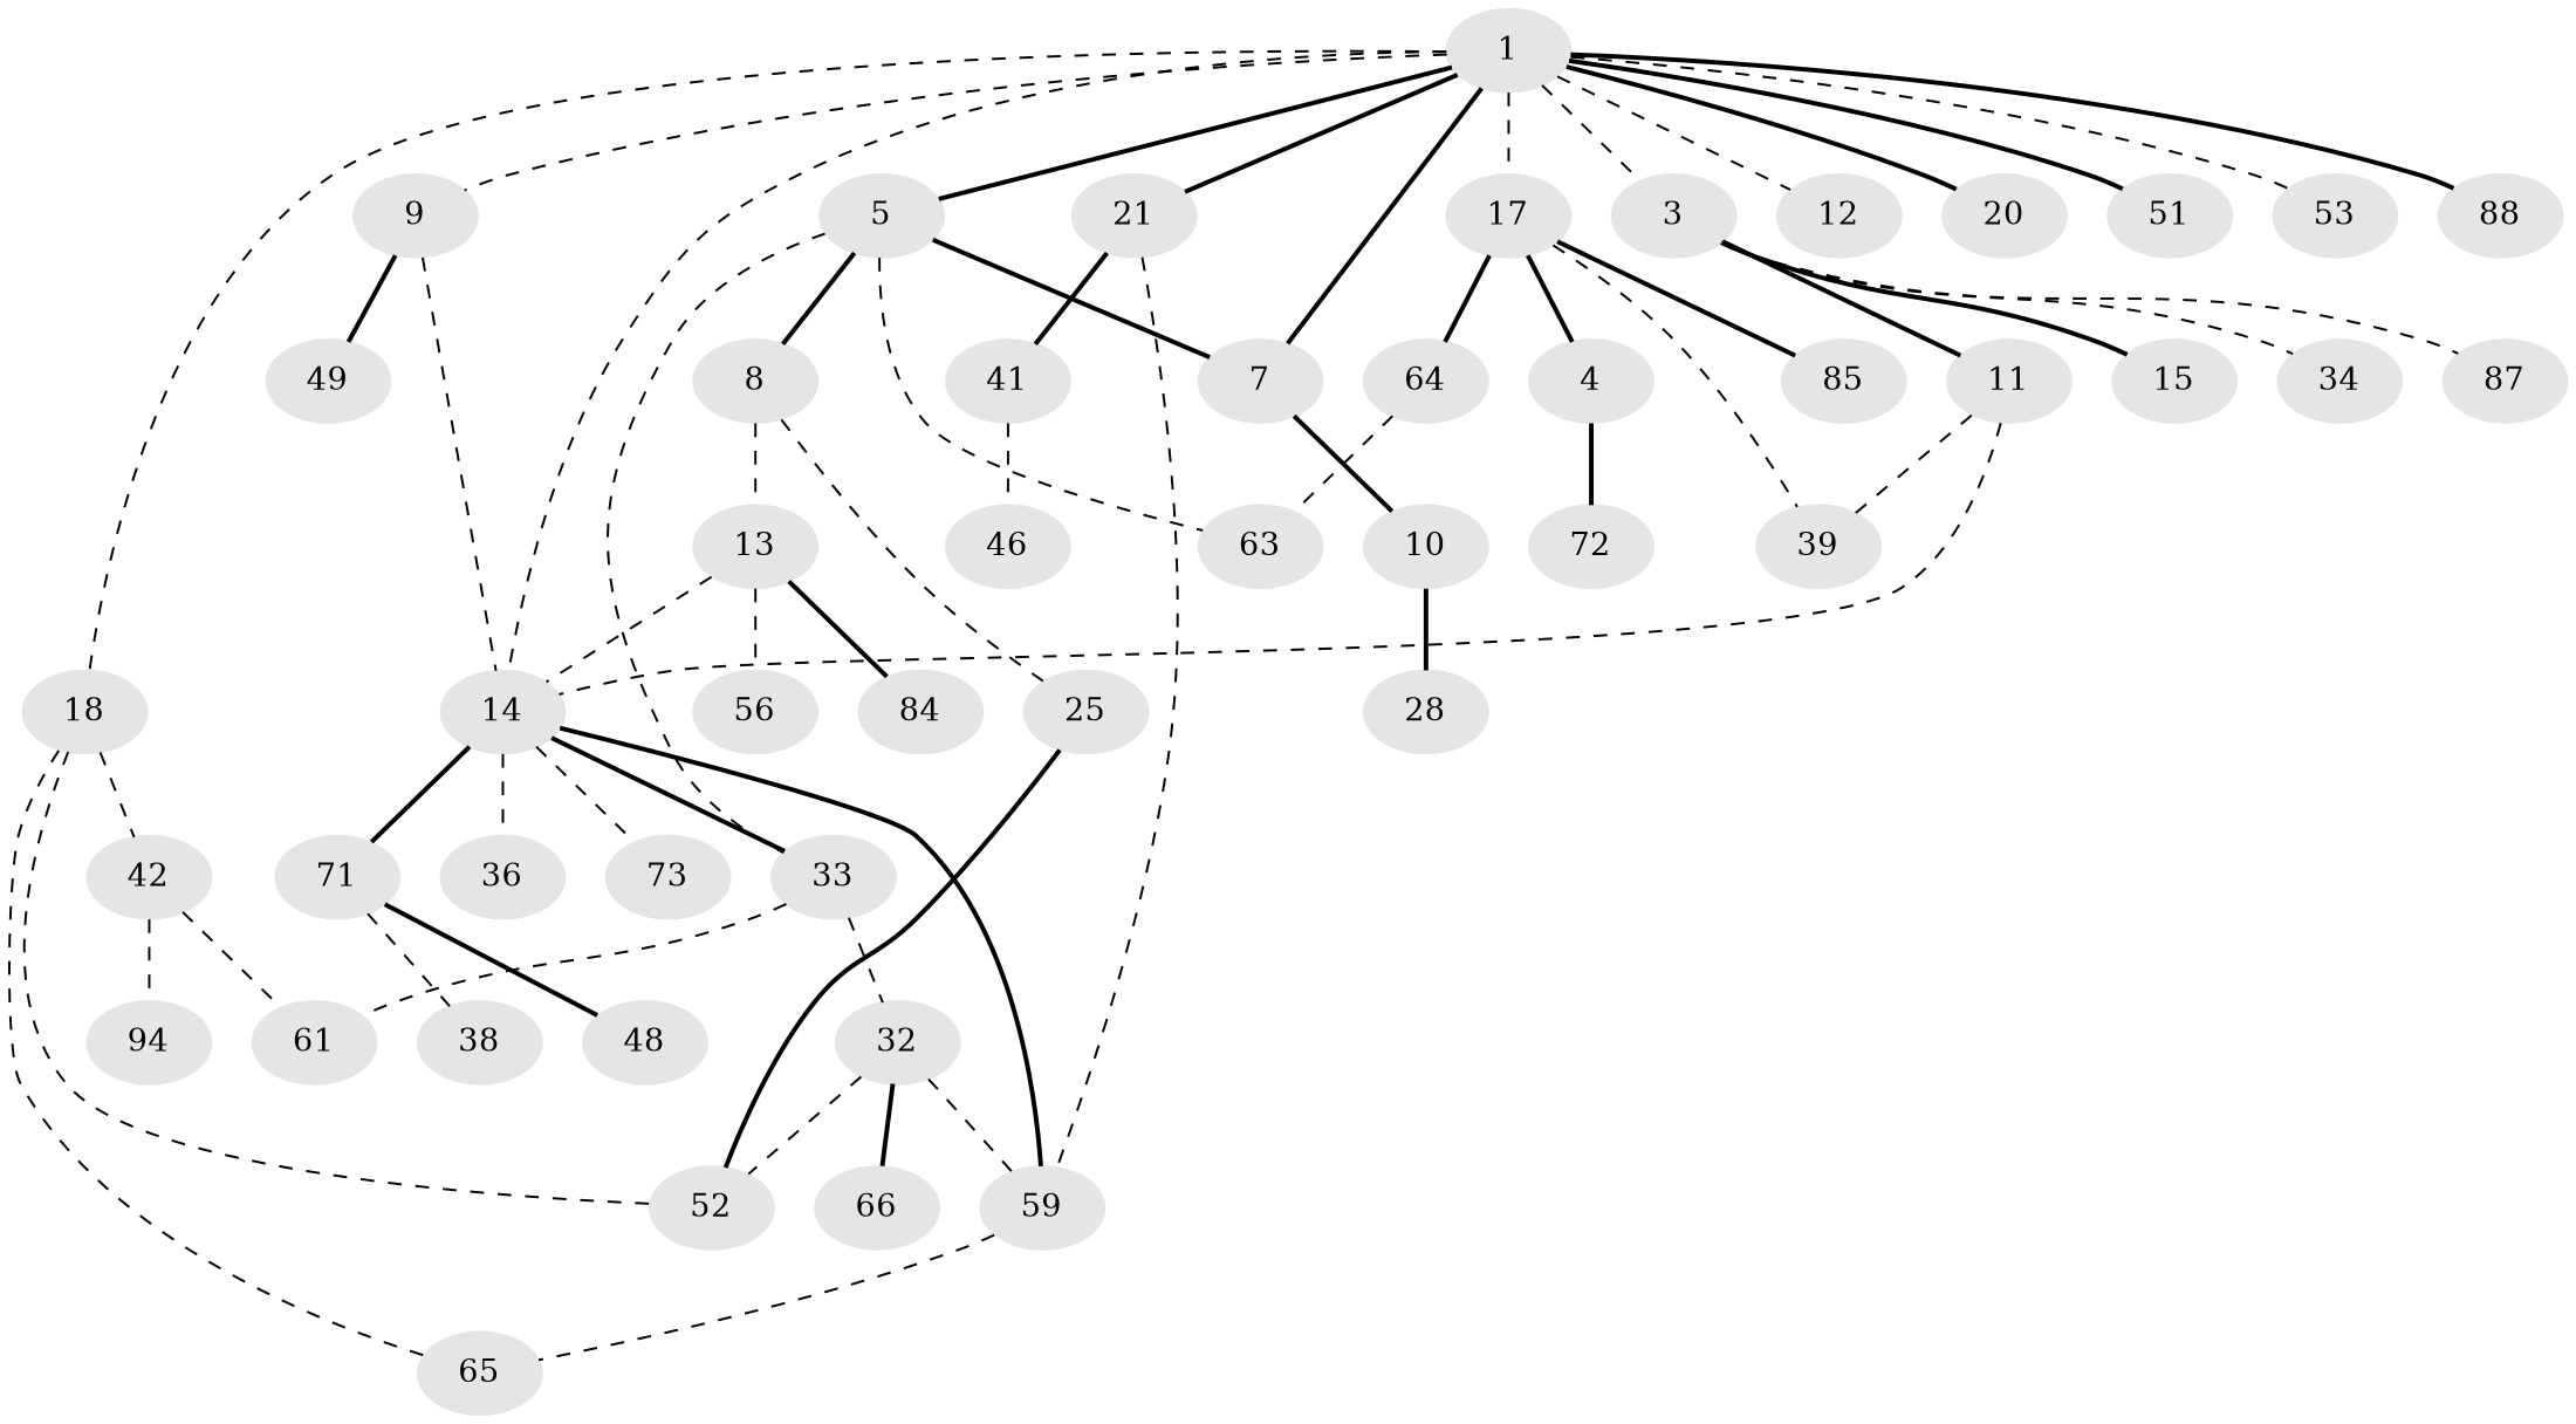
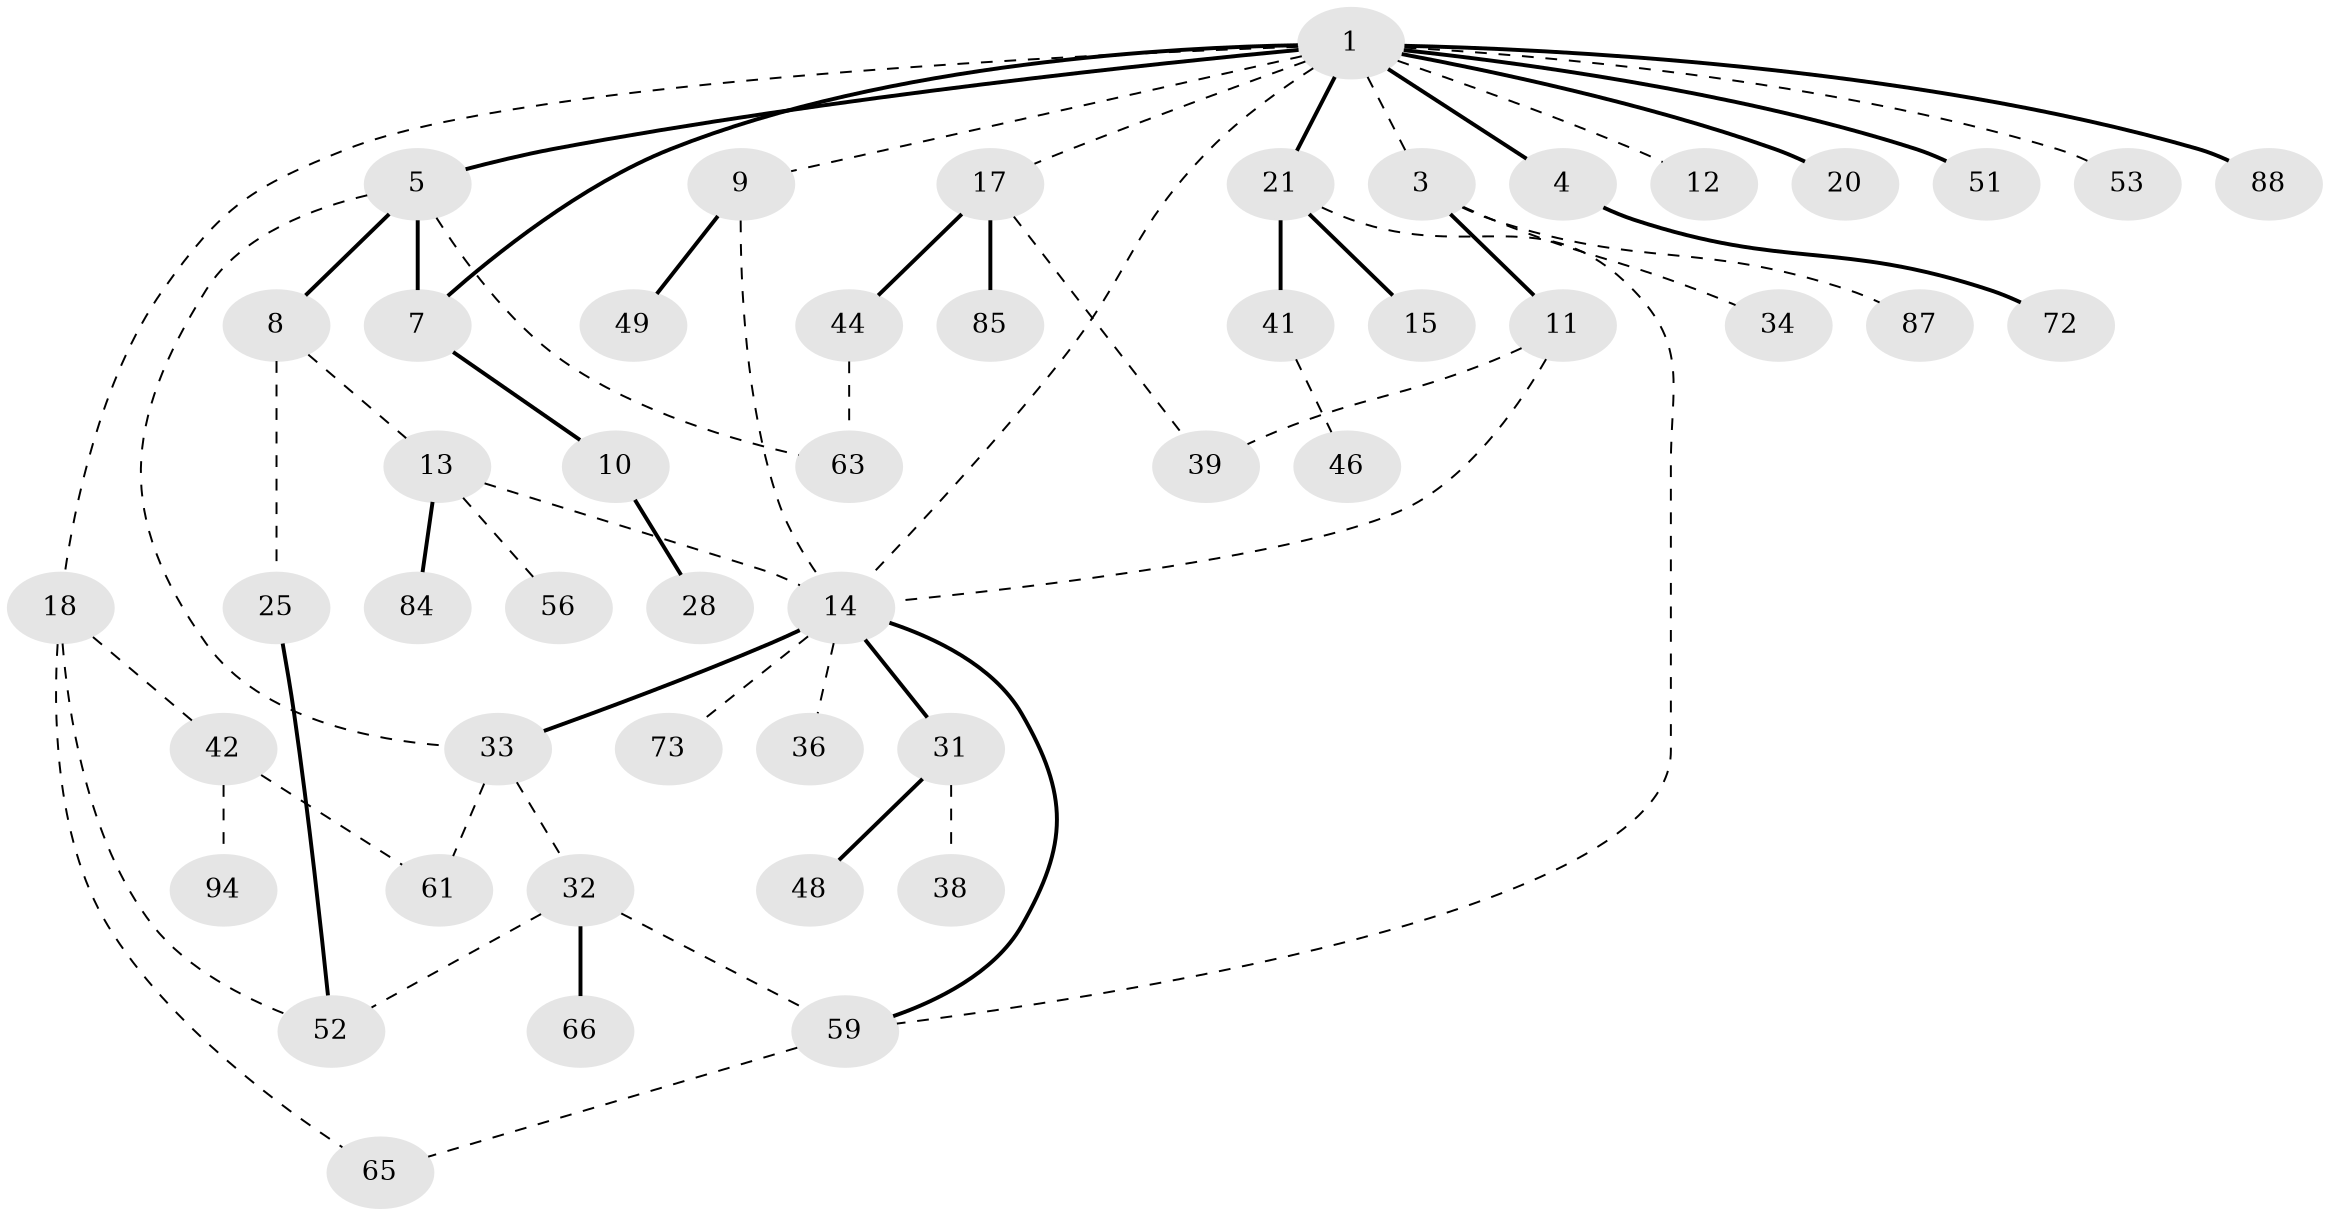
  graph {
    node [color=gray90 style=filled]
    edge [style=dashed]
    1 [super="+2+6"]
    3
    4
    5 [super="+40+83+97"]
    7
    9 [super="+60"]
    12 [super="+19"]
    14 [super="+35+16+43+26"]
    17 [super="+33+29"]
    18 [super="+22"]
    20
    21
    51
    53
    88
    11 [super="+24"]
    15
    34
    87
    72
    8 [super="+54+90+47"]
    n22 [label=33 super="+68"]
    63 [super="+75"]
    10
    49 [super="+67"]
-   31 [label=71]
+   31
    36
    59 [super="+74"]
    73 [super="+76"]
    39 [super="+57"]
-   44 [label=64]
+   44
    85
    42 [super="+45+71"]
    52
    65
    41
    13 [super="+23"]
    25 [super="+86"]
    32 [super="+50+77+89"]
    61
    28 [super="+78+82"]
    84 [super="+95"]
    56
    38 [super="+92"]
    48
    n46 [label=94]
    46
    66
    1 -- 3
-   17 -- 4 [style=bold]
+   1 -- 4 [style=bold]
    1 -- 5 [style=bold]
    1 -- 7 [style=bold]
    1 -- 9
    1 -- 12
    1 -- 14
    1 -- 17
    1 -- 18
    1 -- 20 [style=bold]
    1 -- 21 [style=bold]
    1 -- 51 [style=bold]
    1 -- 53
    1 -- 88 [style=bold]
    3 -- 11 [style=bold]
-   3 -- 15 [style=bold]
+   21 -- 15 [style=bold]
    3 -- 34
    3 -- 87
    4 -- 72 [style=bold]
    5 -- 7 [style=bold]
    5 -- 8 [style=bold]
    5 -- n22
    5 -- 63
    7 -- 10 [style=bold]
    9 -- 14
    9 -- 49 [style=bold]
    14 -- n22 [style=bold]
    14 -- 31 [style=bold]
    14 -- 36 [weight=2]
    14 -- 59 [style=bold]
    14 -- 73
    17 -- 39
    17 -- 44 [style=bold]
    17 -- 85 [style=bold]
    18 -- 42
    18 -- 52
    18 -- 65
    21 -- 59
    21 -- 41 [style=bold]
    11 -- 14
    11 -- 39
    8 -- 13
    8 -- 25
    n22 -- 32
    n22 -- 61
    10 -- 28 [style=bold]
    31 -- 38
    31 -- 48 [style=bold]
    59 -- 65
    44 -- 63
    42 -- 61
    42 -- n46
    41 -- 46
    13 -- 14
    13 -- 84 [style=bold]
    13 -- 56
    25 -- 52 [style=bold]
    32 -- 59
    32 -- 52
    32 -- 66 [style=bold]
  }
